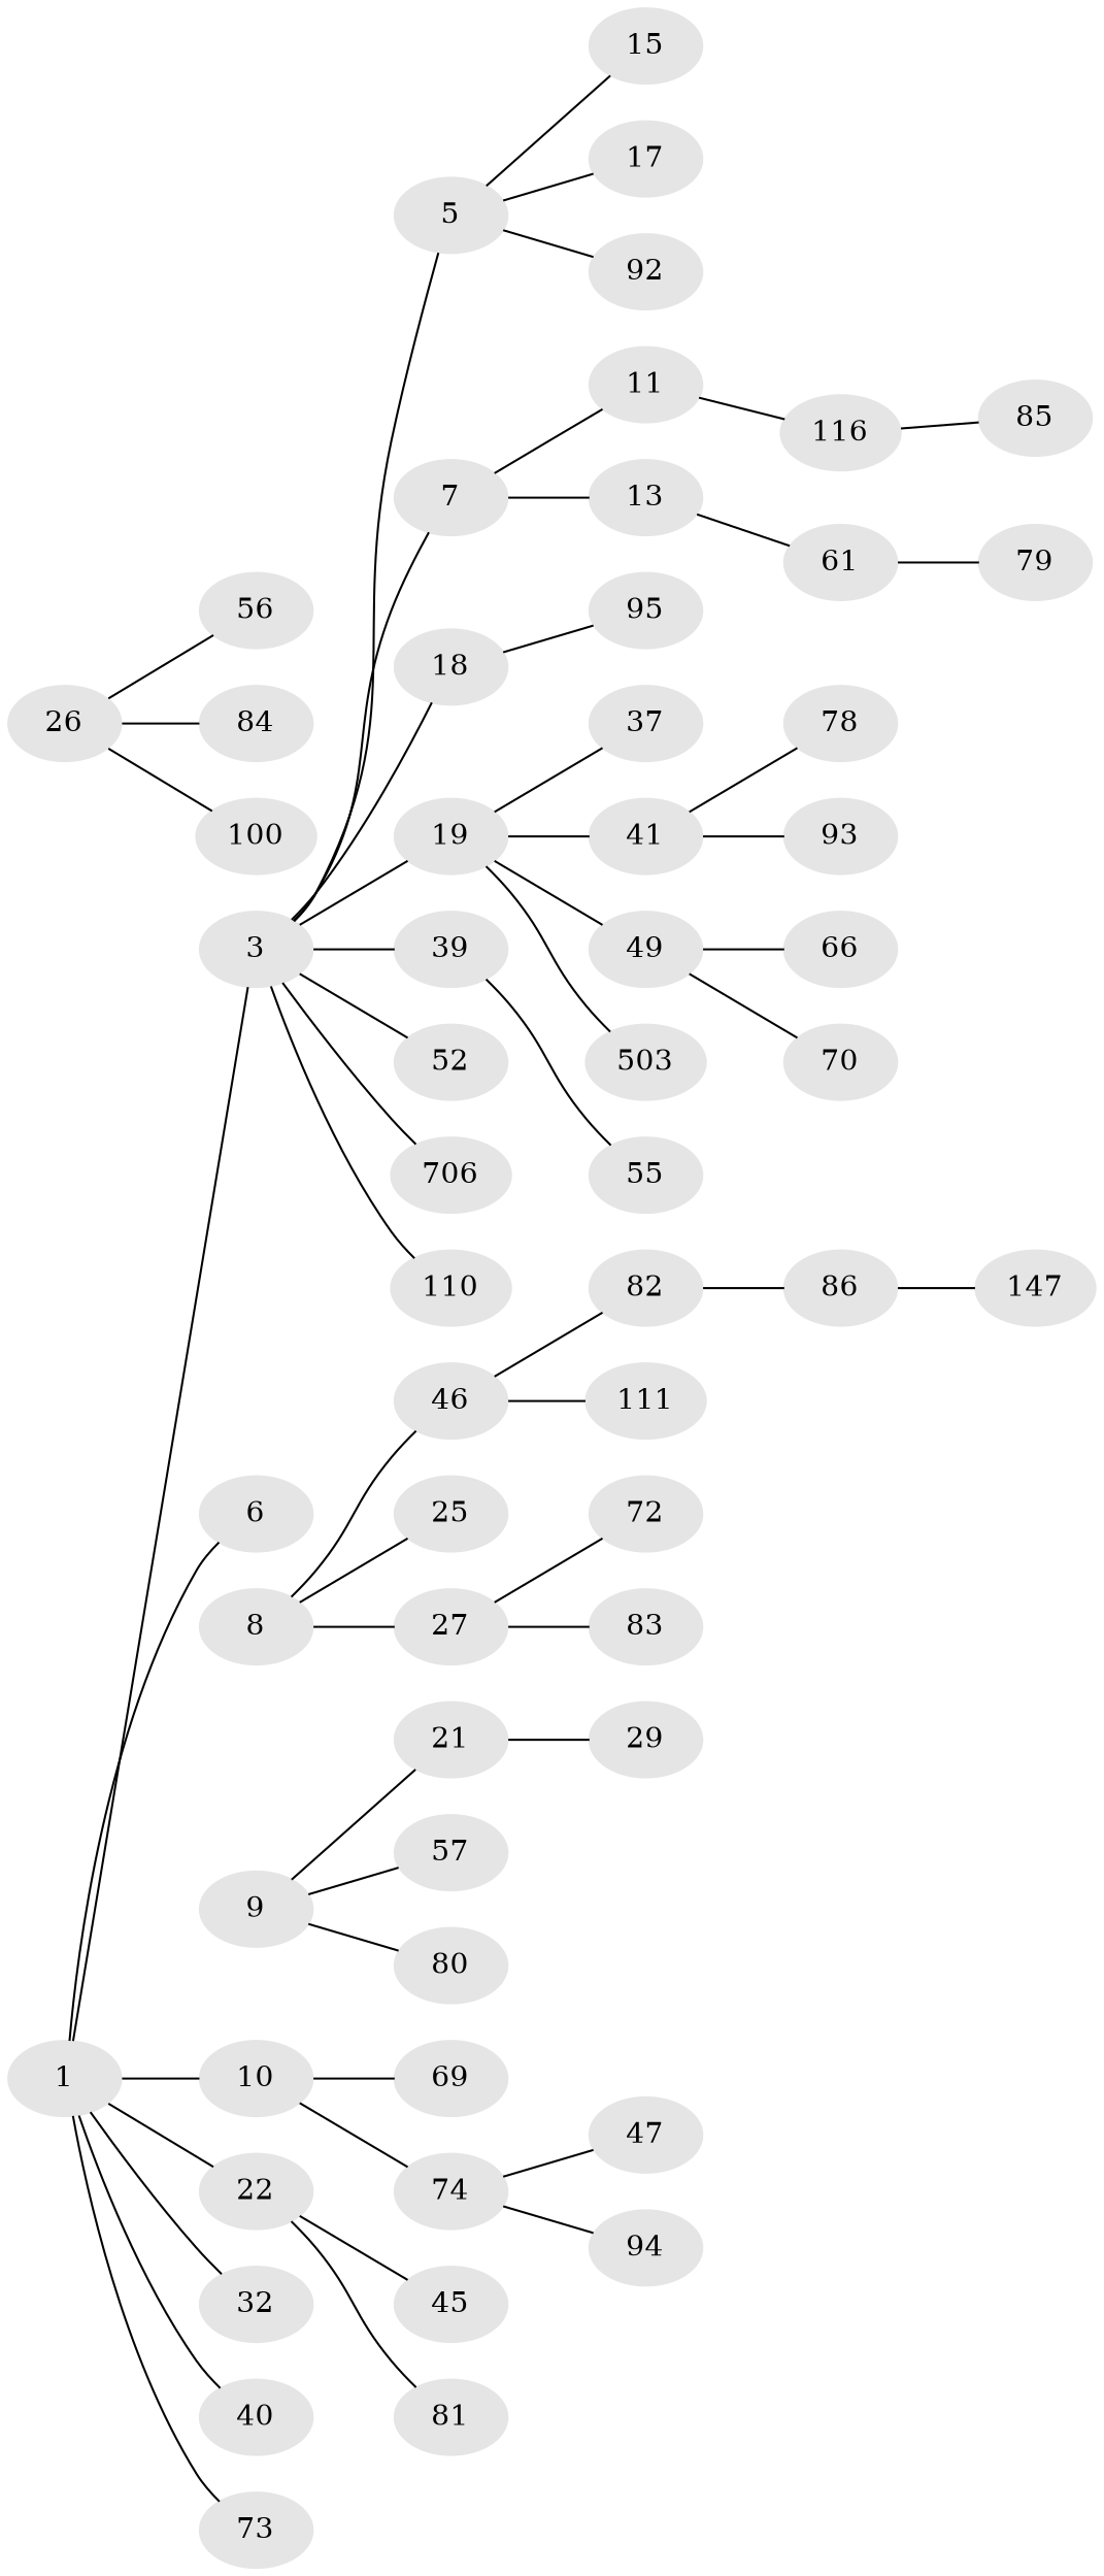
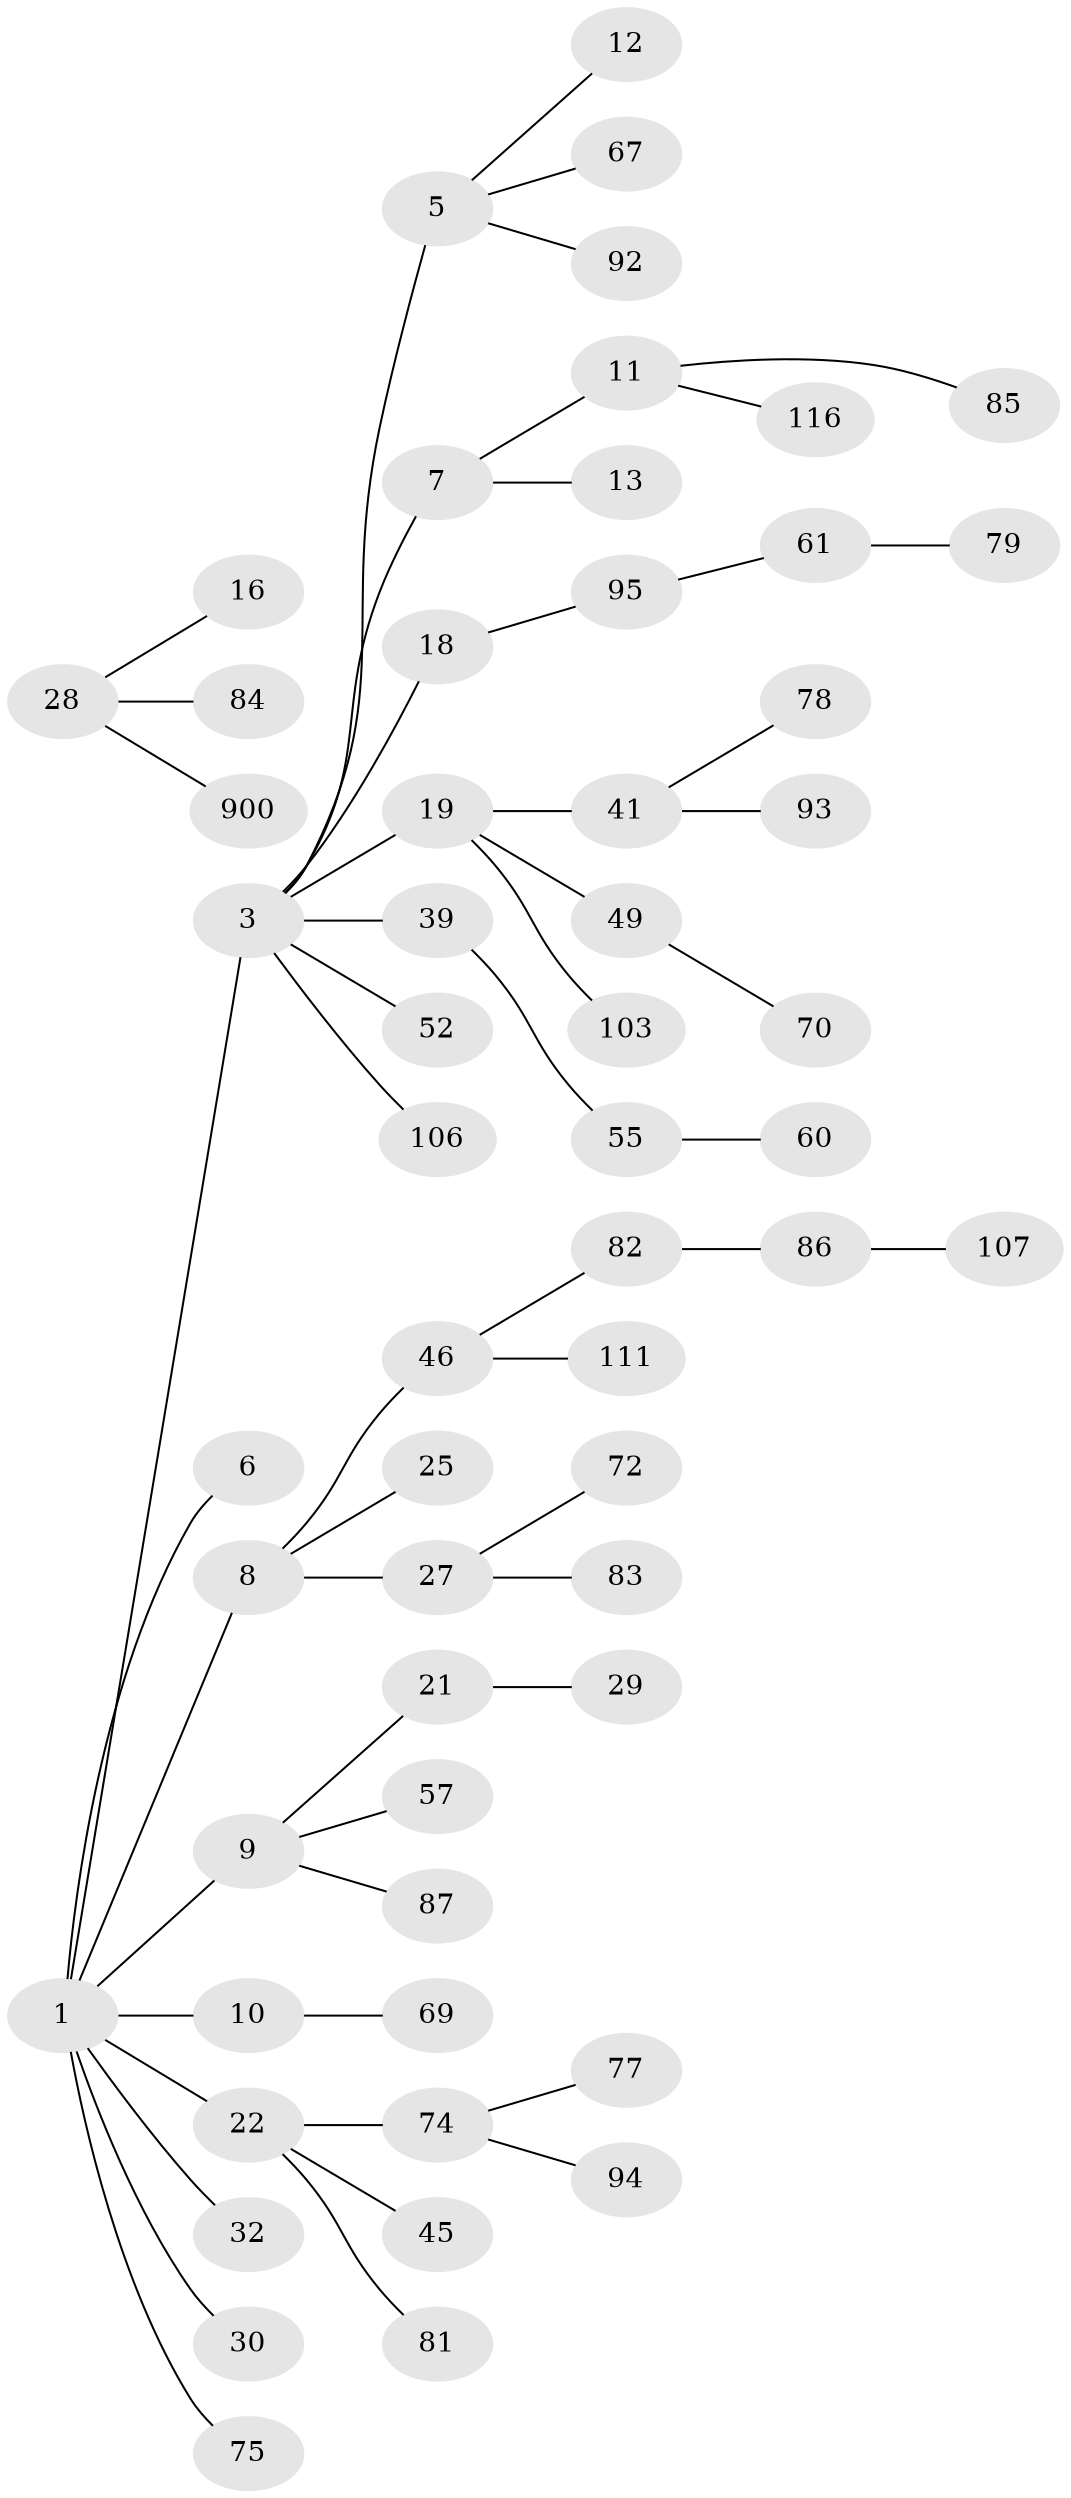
  graph {
    rankdir=LR
    node [color=gray90 style=filled]
    1 [super="+2"]
    3 [super="+4"]
    6
    8 [super="+23"]
    9 [super="+28+14"]
    10 [super="+16"]
    22
    32 [super="+47"]
-   40 [super="+104"]
-   73
+   40 [super="+104" label=30]
+   73 [label=75]
    5 [super="+76+17+12"]
    7
    18 [super="+33+122"]
    19 [super="+34+20"]
    39
    52 [super="+105"]
-   106 [label=706]
-   110
+   106
    46 [super="+48+114"]
    25 [super="+115+62"]
    27 [super="+64"]
    21 [super="+24"]
    57
-   87 [label=80]
+   87
    69 [super="+96"]
    74 [super="+119"]
    45
    81 [super="+91"]
-   15 [super="+44+80"]
-   67 [super="+113" label=17]
+   15 [super="+44+80" label=12]
+   67 [super="+113"]
    92
    11 [super="+30+50"]
    13 [super="+36"]
    95
-   37 [super="+53"]
    41 [super="+75"]
    49
-   103 [label=503]
-   26 [super="+43+59+31"]
-   56 [super="+88+83"]
+   103
+   26 [super="+43+59+31" label=28]
+   56 [super="+88+83" label=16]
    84
-   100
+   100 [label=900]
    55 [super="+58"]
    82
    111
    85
    116
    61 [super="+68"]
    72
    n50 [label=83]
    29 [super="+118"]
-   77 [label=47]
+   77
    94
    79 [super="+123+121"]
    78
    93
-   66
    70 [super="+99"]
+   60
    86
-   107 [label=147]
+   107
    1 -- 3
    1 -- 6
+   1 -- 8
+   1 -- 9
    1 -- 10
    1 -- 22
    1 -- 32
    1 -- 40
    1 -- 73
    3 -- 5
    3 -- 7
    3 -- 18
    3 -- 19
    3 -- 39
    3 -- 52
    3 -- 106
-   3 -- 110
    8 -- 46
    8 -- 25
    8 -- 27
    9 -- 21
    9 -- 57
    9 -- 87
    10 -- 69
-   10 -- 74
+   22 -- 74
    22 -- 45
    22 -- 81
    5 -- 15
    5 -- 67
    5 -- 92
    7 -- 11
    7 -- 13
    18 -- 95
-   19 -- 37
    19 -- 41
    19 -- 49
    19 -- 103
    39 -- 55
    46 -- 82
    46 -- 111
    27 -- 72
    27 -- n50
    21 -- 29
    74 -- 77
    74 -- 94
-   116 -- 85
+   11 -- 85
    11 -- 116
-   13 -- 61
+   95 -- 61
    41 -- 78
    41 -- 93
-   49 -- 66
    49 -- 70
    26 -- 56
    26 -- 84
    26 -- 100
+   55 -- 60
    82 -- 86
    61 -- 79
    86 -- 107
  }
